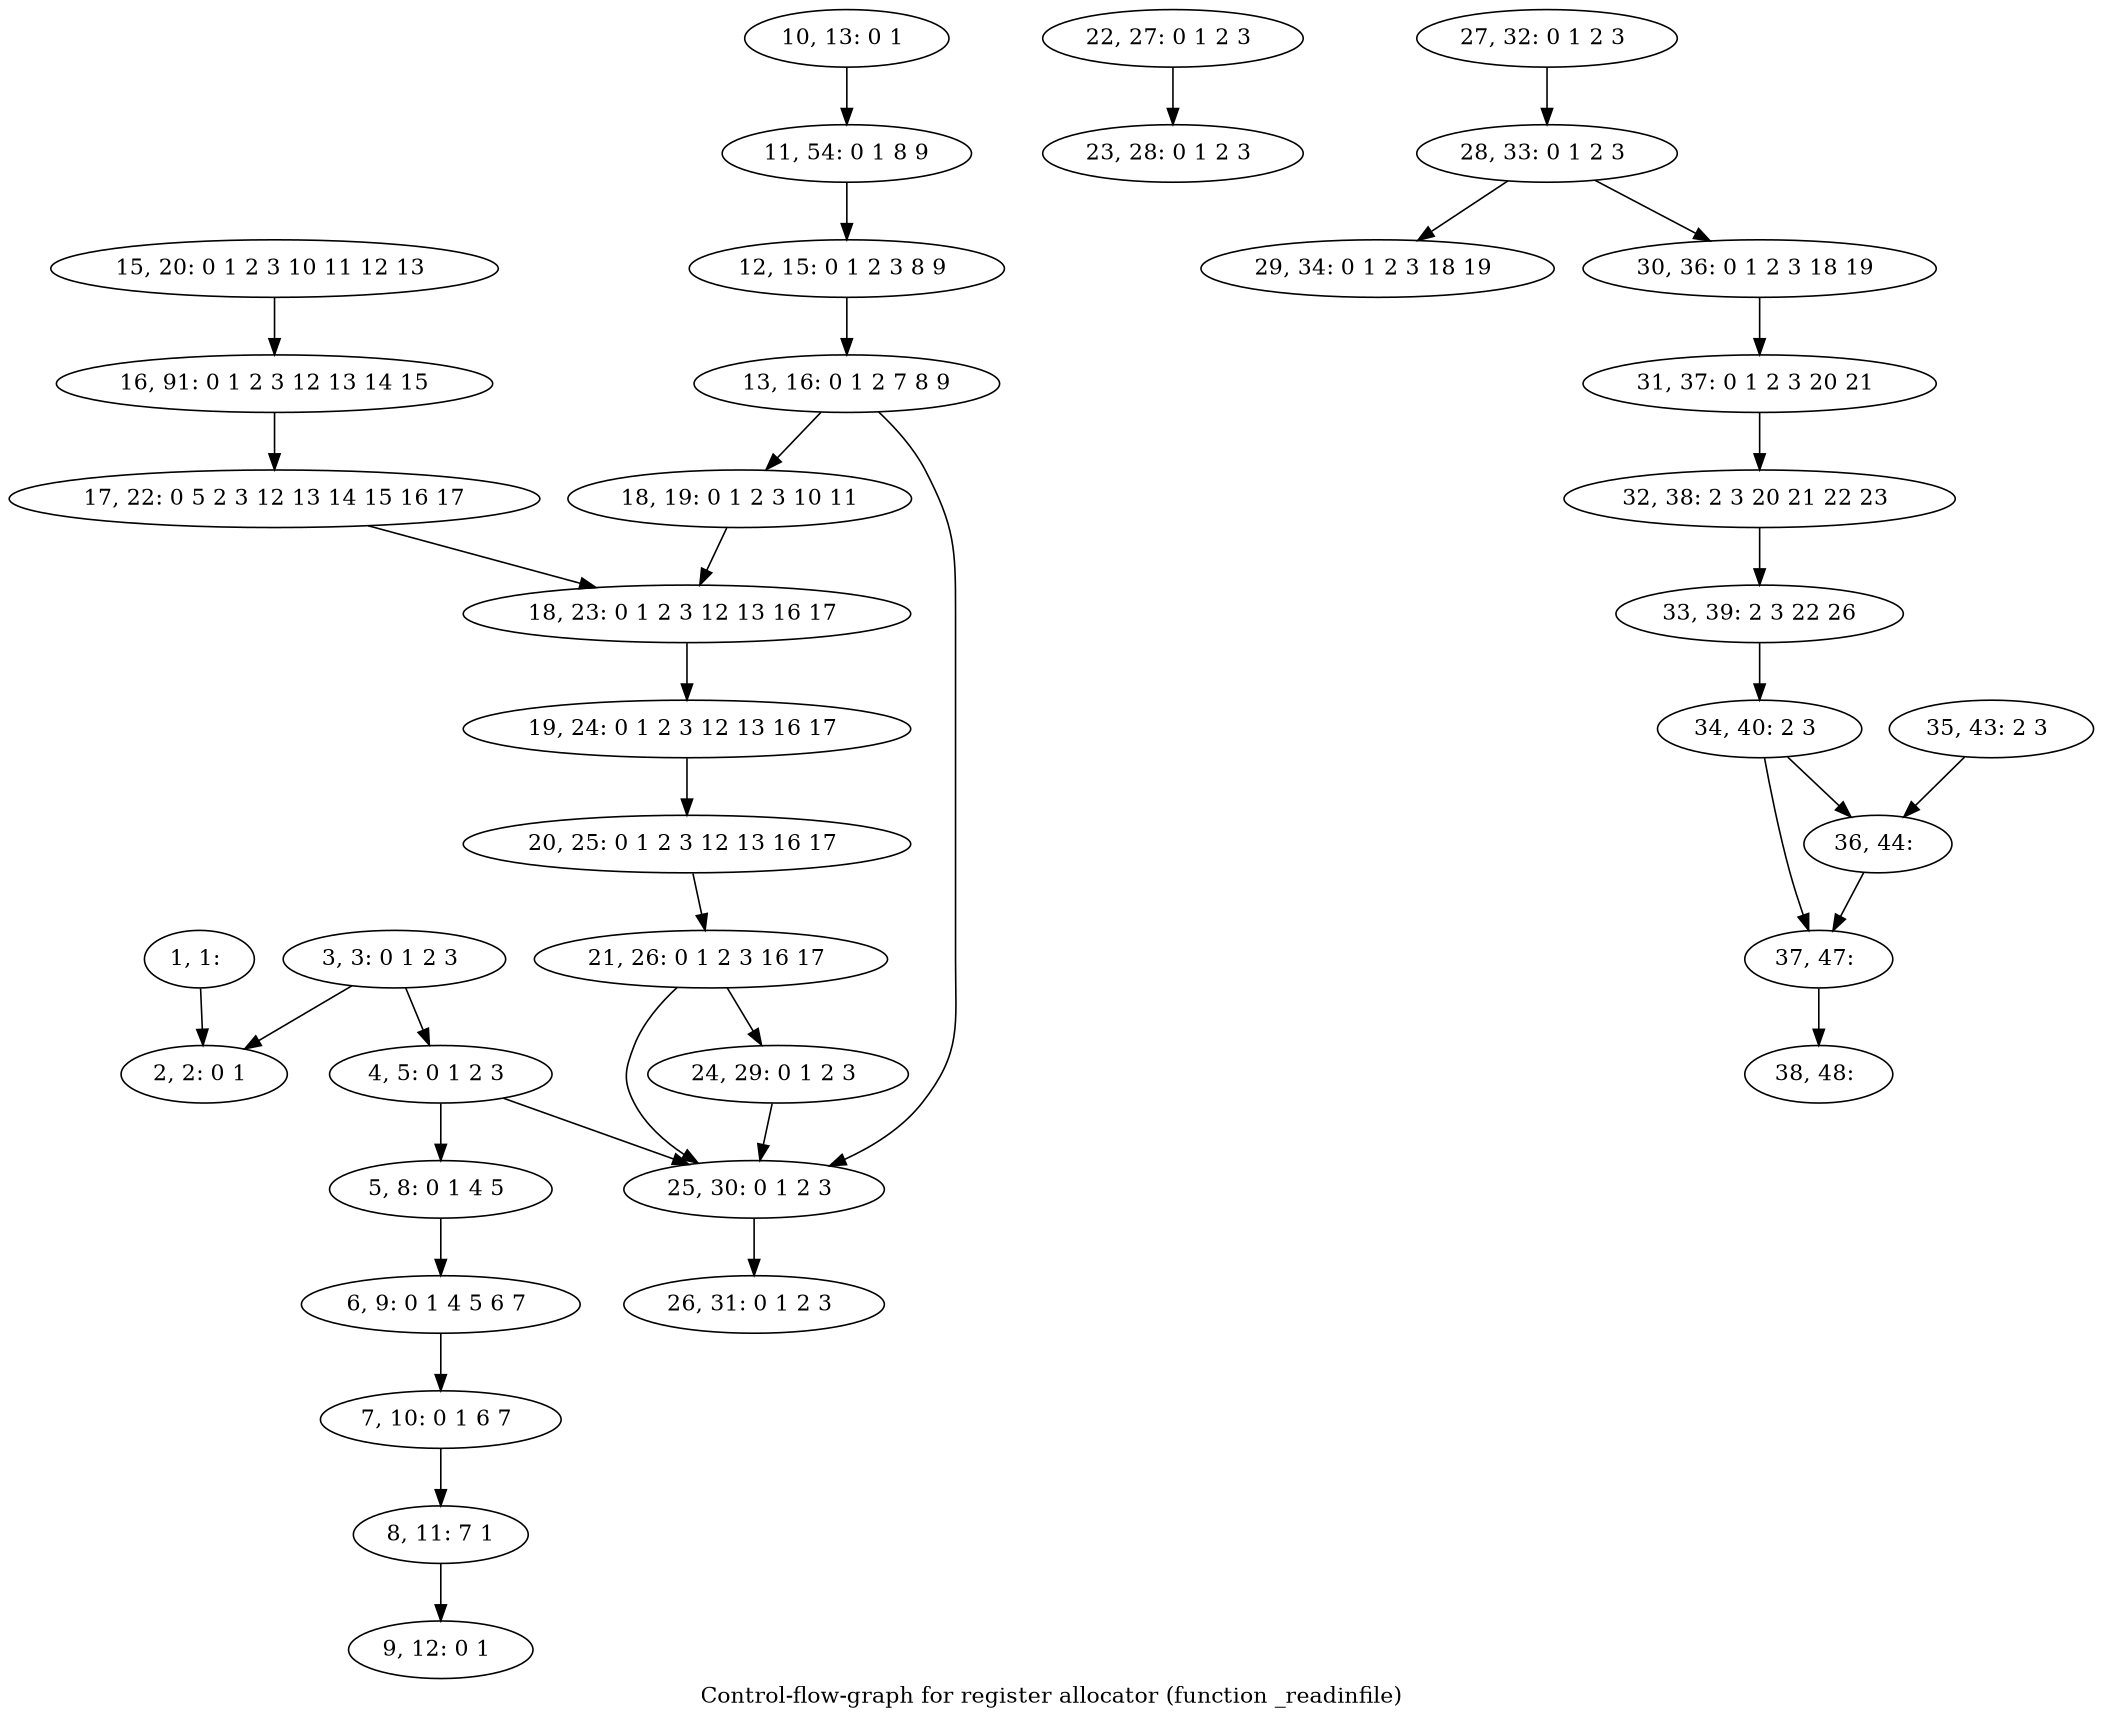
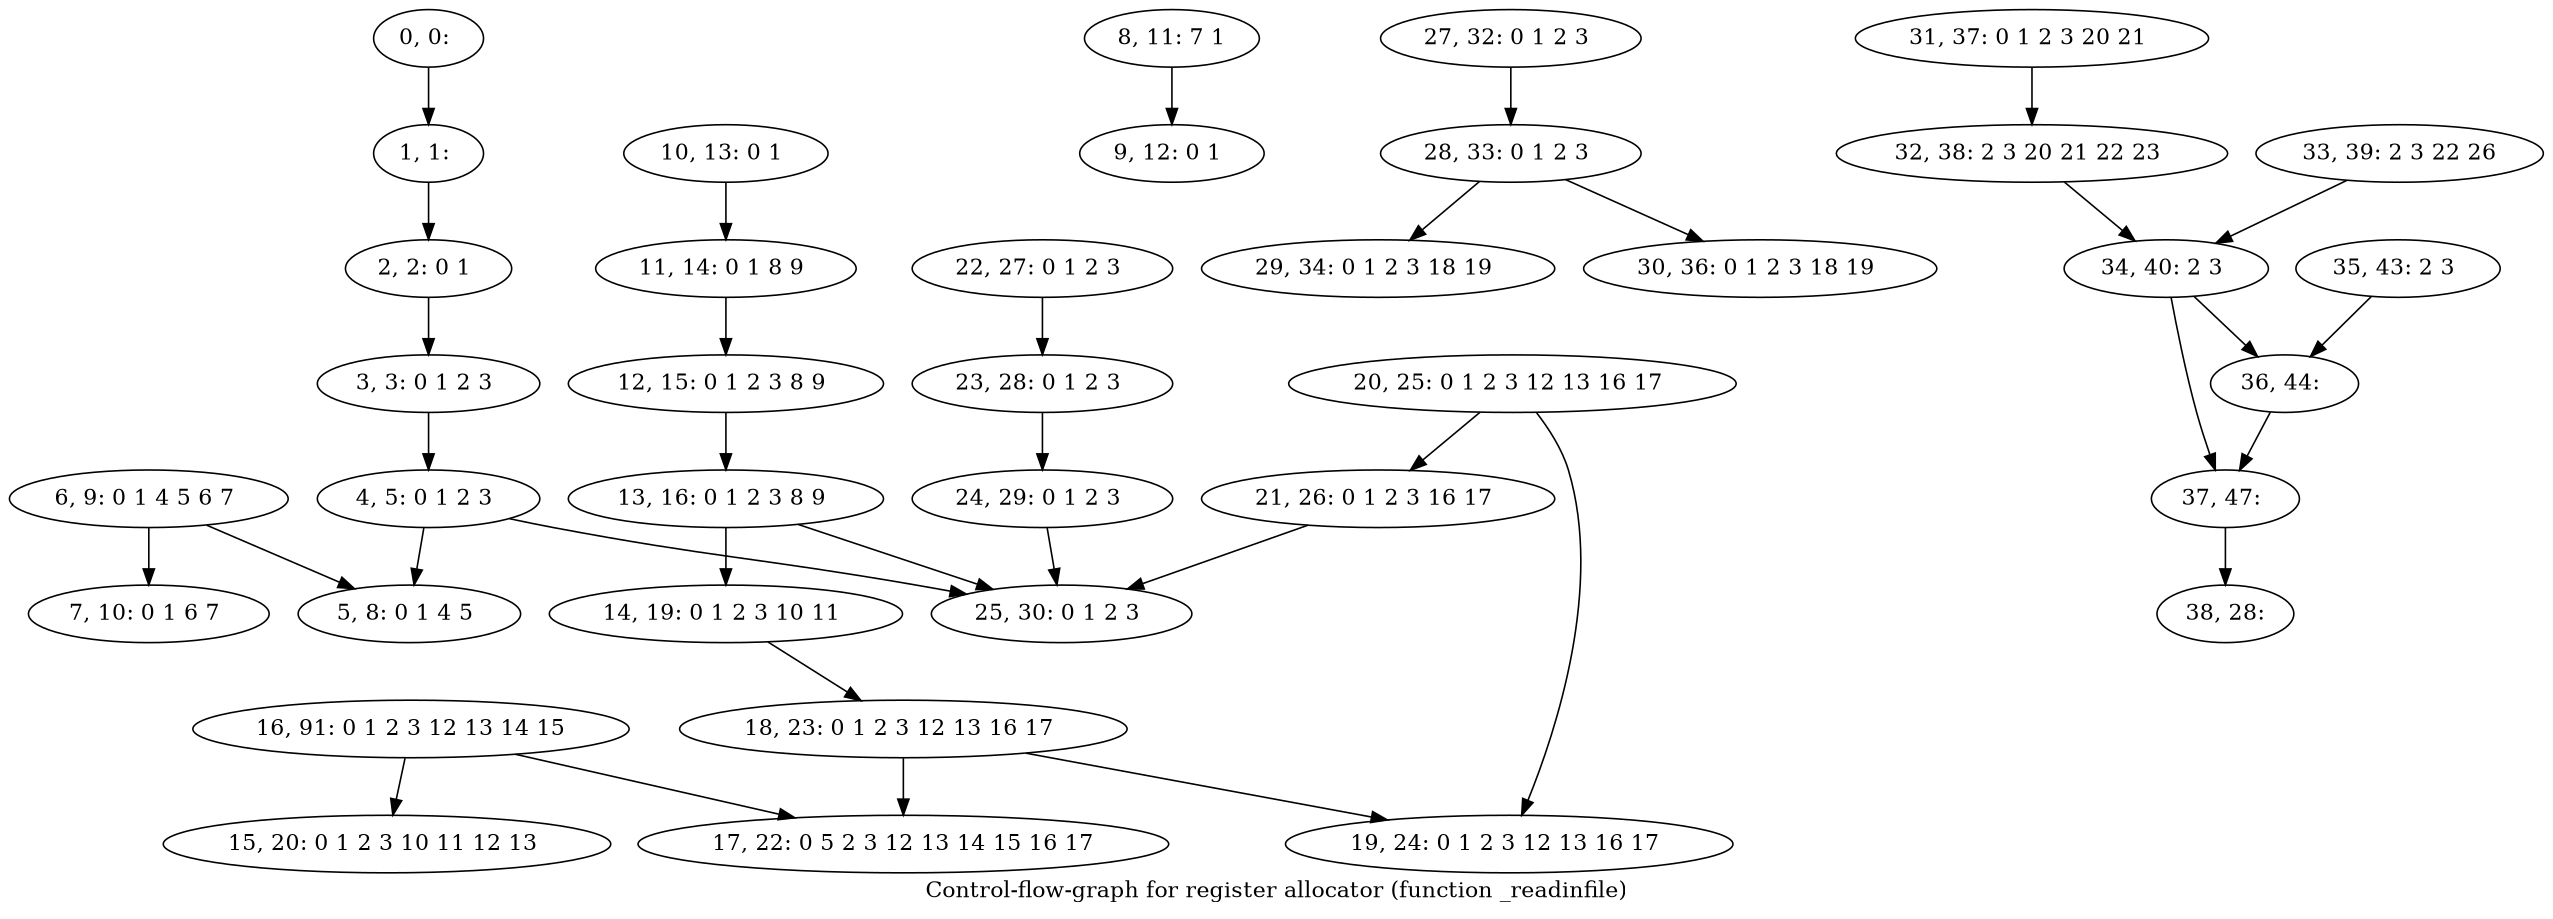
  digraph {
    label="Control-flow-graph for register allocator (function _readinfile)"
+   n1 [label="0, 0: "]
    n2 [label="1, 1: "]
    n3 [label="2, 2: 0 1 "]
    n4 [label="3, 3: 0 1 2 3 "]
    n5 [label="4, 5: 0 1 2 3 "]
    n6 [label="5, 8: 0 1 4 5 "]
    n7 [label="25, 30: 0 1 2 3 "]
    n8 [label="6, 9: 0 1 4 5 6 7 "]
-   n9 [label="26, 31: 0 1 2 3 "]
    n10 [label="7, 10: 0 1 6 7 "]
    n11 [label="8, 11: 7 1"]
    n12 [label="9, 12: 0 1 "]
    n13 [label="10, 13: 0 1 "]
-   n14 [label="11, 54: 0 1 8 9"]
+   n14 [label="11, 14: 0 1 8 9 "]
    n15 [label="12, 15: 0 1 2 3 8 9 "]
-   n16 [label="13, 16: 0 1 2 7 8 9"]
-   n17 [label="18, 19: 0 1 2 3 10 11"]
+   n16 [label="13, 16: 0 1 2 3 8 9 "]
+   n17 [label="14, 19: 0 1 2 3 10 11 "]
    n18 [label="18, 23: 0 1 2 3 12 13 16 17 "]
    n19 [label="15, 20: 0 1 2 3 10 11 12 13 "]
    n20 [label="16, 91: 0 1 2 3 12 13 14 15"]
    n21 [label="17, 22: 0 5 2 3 12 13 14 15 16 17"]
    n22 [label="19, 24: 0 1 2 3 12 13 16 17 "]
    n23 [label="20, 25: 0 1 2 3 12 13 16 17 "]
    n24 [label="21, 26: 0 1 2 3 16 17 "]
    n25 [label="22, 27: 0 1 2 3 "]
    n26 [label="23, 28: 0 1 2 3 "]
    n27 [label="24, 29: 0 1 2 3 "]
    n28 [label="27, 32: 0 1 2 3 "]
    n29 [label="28, 33: 0 1 2 3 "]
    n30 [label="29, 34: 0 1 2 3 18 19 "]
    n31 [label="30, 36: 0 1 2 3 18 19 "]
    n32 [label="31, 37: 0 1 2 3 20 21 "]
    n33 [label="32, 38: 2 3 20 21 22 23 "]
    n34 [label="33, 39: 2 3 22 26"]
    n35 [label="34, 40: 2 3 "]
    n36 [label="37, 47: "]
    n37 [label="36, 44: "]
    n38 [label="35, 43: 2 3 "]
-   n39 [label="38, 48: "]
+   n39 [label="38, 28:"]
+   n1 -> n2
    n2 -> n3
-   n4 -> n3
+   n3 -> n4
    n4 -> n5
    n5 -> n6
    n5 -> n7
-   n6 -> n8
-   n7 -> n9
+   n8 -> n6
    n8 -> n10
-   n10 -> n11
    n11 -> n12
    n13 -> n14
    n14 -> n15
    n15 -> n16
    n16 -> n7
    n16 -> n17
    n17 -> n18
    n18 -> n22
-   n19 -> n20
+   n20 -> n19
    n20 -> n21
-   n21 -> n18
-   n22 -> n23
+   n18 -> n21
+   n23 -> n22
    n23 -> n24
    n24 -> n7
    n25 -> n26
-   n24 -> n27
+   n26 -> n27
    n27 -> n7
    n28 -> n29
    n29 -> n30
    n29 -> n31
-   n31 -> n32
    n32 -> n33
-   n33 -> n34
+   n33 -> n35
    n34 -> n35
    n35 -> n36
    n35 -> n37
    n36 -> n39
    n37 -> n36
    n38 -> n37
  }
